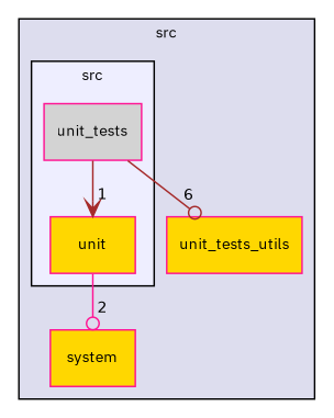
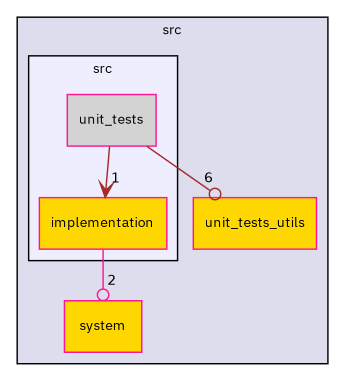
  digraph {
    compound=true
    fontname="IBM Plex Sans"
    node [color=deeppink fillcolor=gold fontname="IBM Plex Sans" fontsize=10 shape=box style=filled]
    edge [arrowhead=odot color=brown fontname="IBM Plex Sans" labeldistance=1.5 labelfontname=Helvetica labelfontsize=10]
-   n1 [label=unit]
+   n1 [label=implementation]
    n2 [fillcolor=lightgrey label=unit_tests]
    n3 [label=system]
    n4 [label=unit_tests_utils]
    subgraph cluster_1 {
      bgcolor="#ddddee"
      fontsize=10
      label=src
      pencolor=black
      n3
      n4
      subgraph cluster_2 {
        bgcolor="#eeeeff"
        fontsize=10
        label=src
        pencolor=black
        n1
        n2
      }
    }
    n1 -> n3 [color=deeppink headlabel=2]
    n2 -> n1 [arrowhead=vee headlabel=1]
    n2 -> n4 [headlabel=6]
  }
